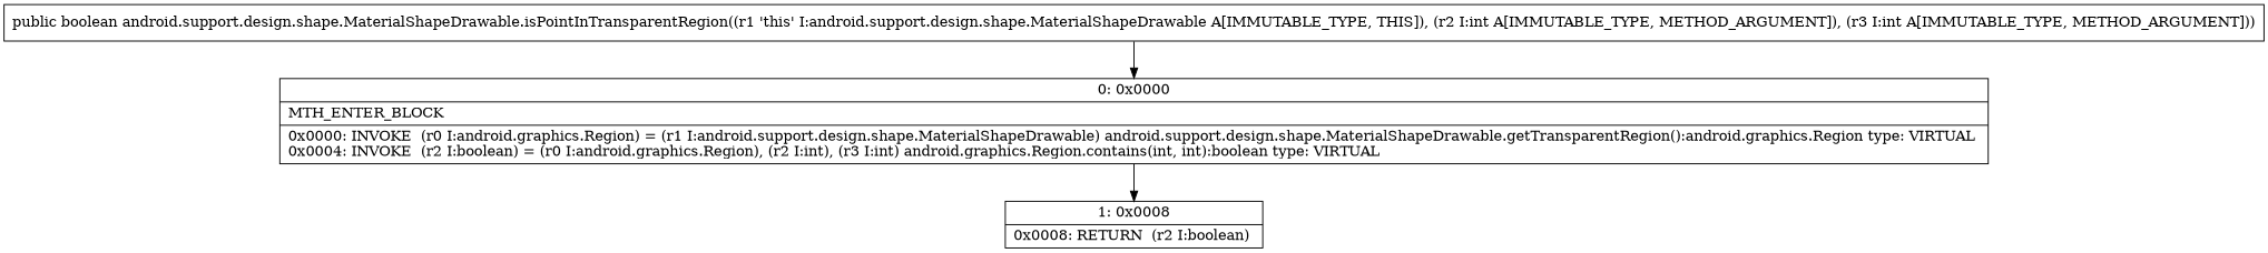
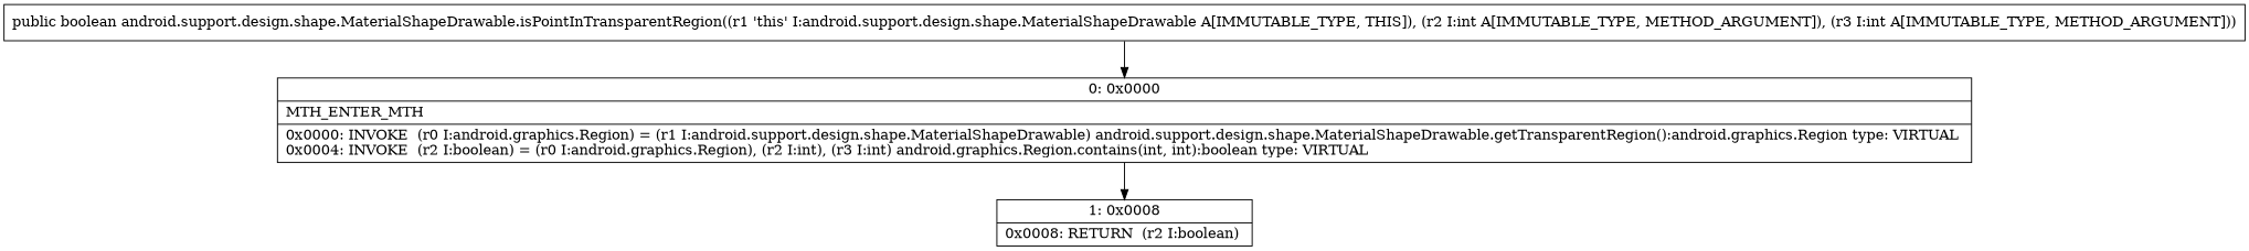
  digraph {
    node [shape=record]
-   n1 [label="{0\:\ 0x0000|MTH_ENTER_BLOCK\l|0x0000: INVOKE  (r0 I:android.graphics.Region) = (r1 I:android.support.design.shape.MaterialShapeDrawable) android.support.design.shape.MaterialShapeDrawable.getTransparentRegion():android.graphics.Region type: VIRTUAL \l0x0004: INVOKE  (r2 I:boolean) = (r0 I:android.graphics.Region), (r2 I:int), (r3 I:int) android.graphics.Region.contains(int, int):boolean type: VIRTUAL \l}"]
+   n1 [label="{0\:\ 0x0000|MTH_ENTER_MTH\l|0x0000: INVOKE  (r0 I:android.graphics.Region) = (r1 I:android.support.design.shape.MaterialShapeDrawable) android.support.design.shape.MaterialShapeDrawable.getTransparentRegion():android.graphics.Region type: VIRTUAL \l0x0004: INVOKE  (r2 I:boolean) = (r0 I:android.graphics.Region), (r2 I:int), (r3 I:int) android.graphics.Region.contains(int, int):boolean type: VIRTUAL \l}"]
    n2 [label="{1\:\ 0x0008|0x0008: RETURN  (r2 I:boolean) \l}"]
    n3 [label="{public boolean android.support.design.shape.MaterialShapeDrawable.isPointInTransparentRegion((r1 'this' I:android.support.design.shape.MaterialShapeDrawable A[IMMUTABLE_TYPE, THIS]), (r2 I:int A[IMMUTABLE_TYPE, METHOD_ARGUMENT]), (r3 I:int A[IMMUTABLE_TYPE, METHOD_ARGUMENT])) }"]
    n1 -> n2
    n3 -> n1
  }
